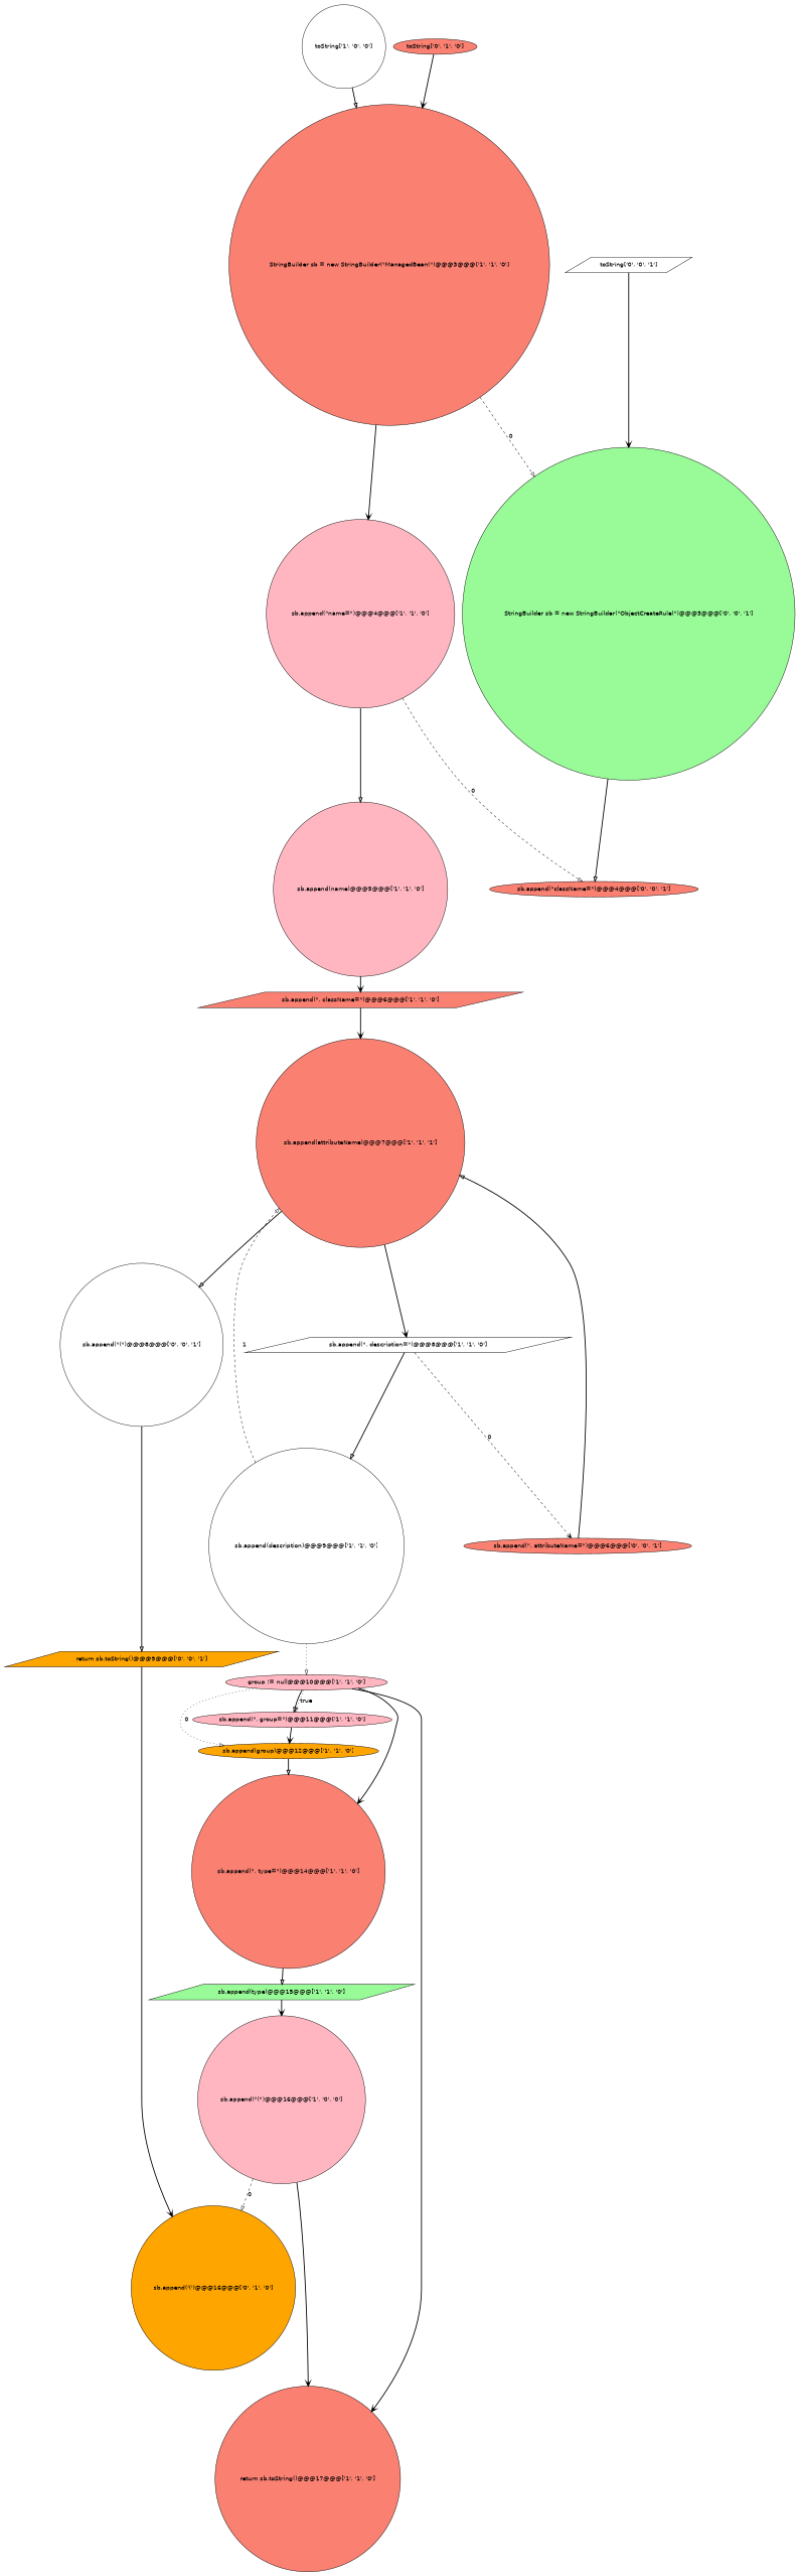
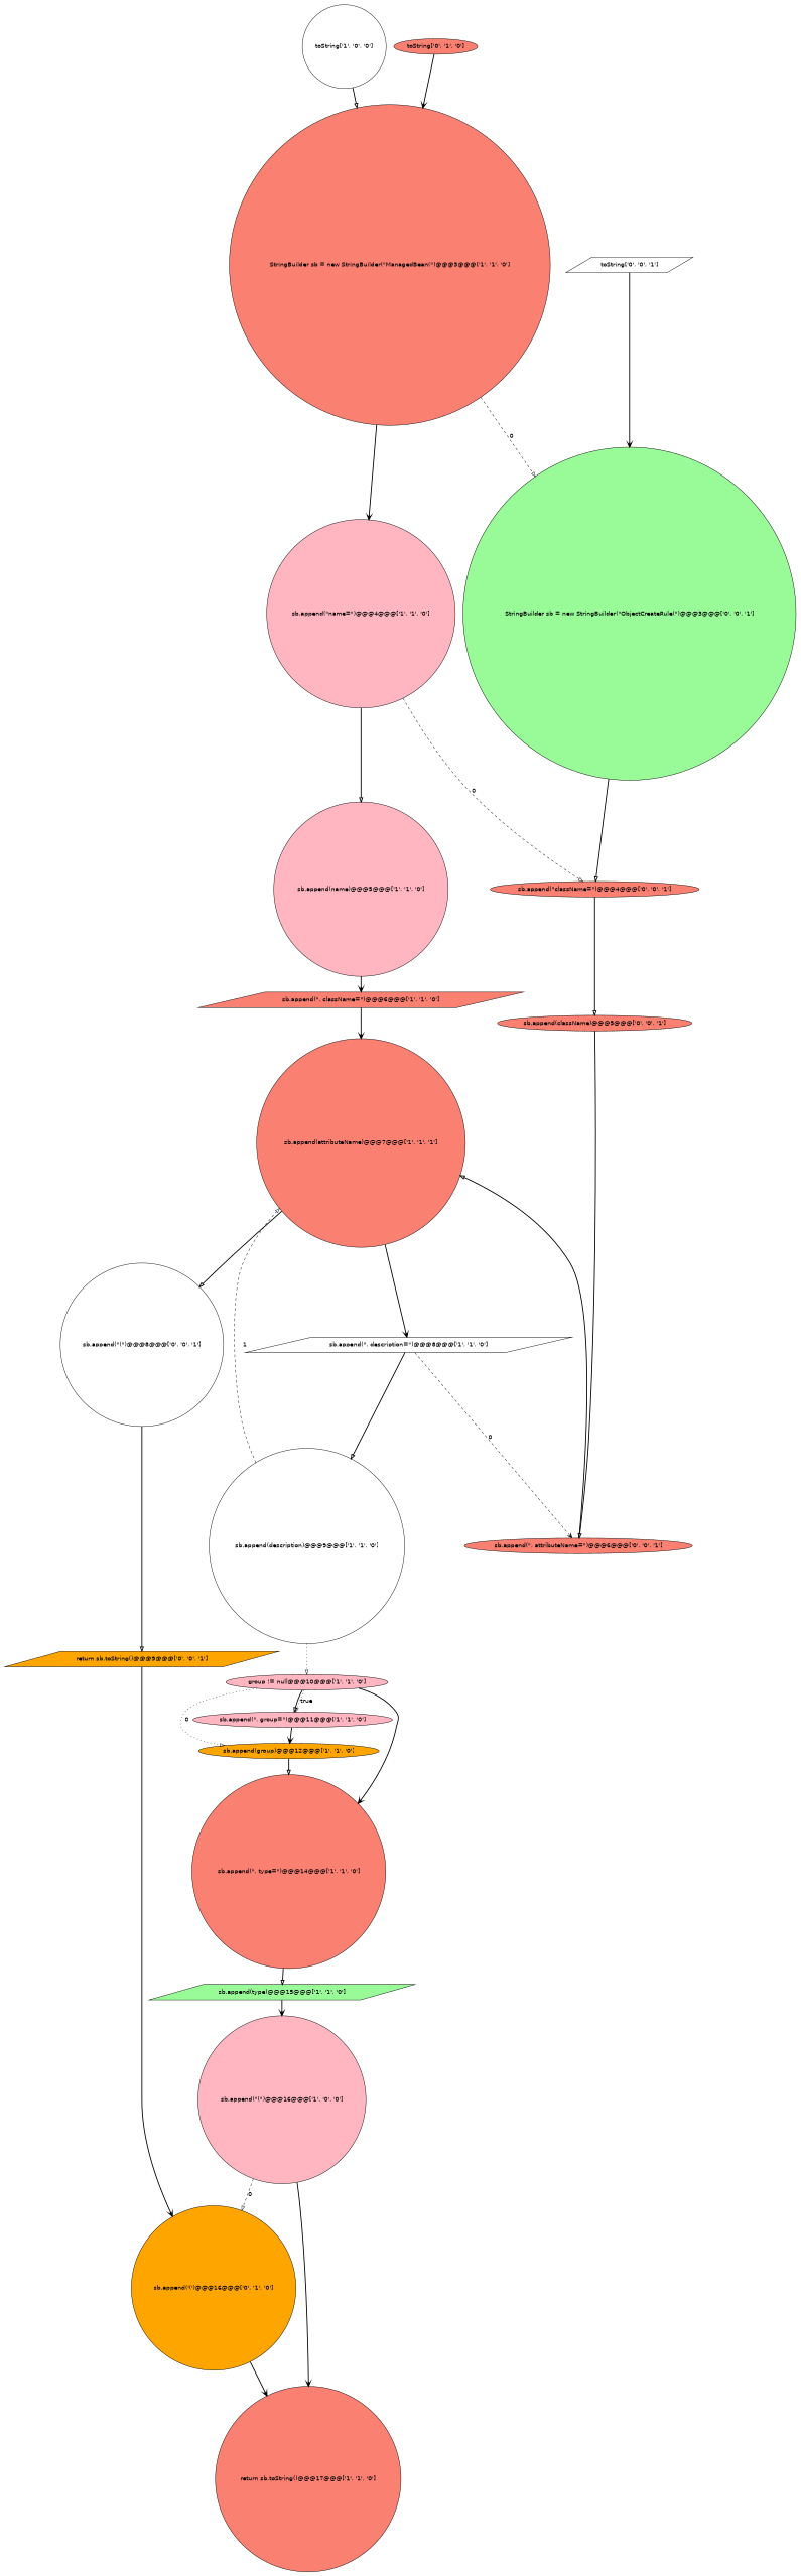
  digraph {
    fontname="DejaVu Sans"
    node [fillcolor=salmon fontname="DejaVu Sans" shape=circle style=filled]
    edge [arrowhead=onormal fontname="DejaVu Sans" style=bold]
    n1 [label="return sb.toString()@@@17@@@['1', '1', '0']"]
    n2 [label="sb.append(\", attributeName=\")@@@6@@@['0', '0', '1']" shape=ellipse]
    n3 [label="sb.append(attributeName)@@@7@@@['1', '1', '1']"]
    n4 [fillcolor=white label="sb.append(\", description=\")@@@8@@@['1', '1', '0']" shape=parallelogram]
    n5 [fillcolor=white label="sb.append(\"(\")@@@8@@@['0', '0', '1']"]
+   n6 [label="sb.append(className)@@@5@@@['0', '0', '1']" shape=ellipse]
    n7 [fillcolor=white label="sb.append(description)@@@9@@@['1', '1', '0']"]
    n8 [fillcolor=orange label="return sb.toString()@@@9@@@['0', '0', '1']" shape=parallelogram]
    n9 [fillcolor=palegreen label="StringBuilder sb = new StringBuilder(\"ObjectCreateRule(\")@@@3@@@['0', '0', '1']"]
    n10 [label="sb.append(\"className=\")@@@4@@@['0', '0', '1']" shape=ellipse]
    n11 [fillcolor=white label="toString['0', '0', '1']" shape=parallelogram]
    n12 [label="sb.append(\", className=\")@@@6@@@['1', '1', '0']" shape=parallelogram]
    n13 [fillcolor=white label="toString['1', '0', '0']"]
    n14 [label="StringBuilder sb = new StringBuilder(\"ManagedBean(\")@@@3@@@['1', '1', '0']"]
    n15 [fillcolor=lightpink label="sb.append(\"name=\")@@@4@@@['1', '1', '0']"]
    n16 [fillcolor=lightpink label="sb.append(\", group=\")@@@11@@@['1', '1', '0']" shape=ellipse]
    n17 [fillcolor=orange label="sb.append(group)@@@12@@@['1', '1', '0']" shape=ellipse]
    n18 [label="sb.append(\", type=\")@@@14@@@['1', '1', '0']"]
    n19 [fillcolor=lightpink label="sb.append(name)@@@5@@@['1', '1', '0']"]
    n20 [fillcolor=lightpink label="group != null@@@10@@@['1', '1', '0']" shape=ellipse]
    n21 [fillcolor=palegreen label="sb.append(type)@@@15@@@['1', '1', '0']" shape=parallelogram]
    n22 [fillcolor=lightpink label="sb.append(\"(\")@@@16@@@['1', '0', '0']"]
    n23 [fillcolor=orange label="sb.append('(')@@@16@@@['0', '1', '0']"]
    n24 [label="toString['0', '1', '0']" shape=ellipse]
    n2 -> n3
    n3 -> n4 [arrowhead=vee]
    n3 -> n5
    n4 -> n2 [arrowhead=vee label=0 style=dashed]
    n4 -> n7
    n5 -> n8
+   n6 -> n2
    n7 -> n3 [label=1 style=dashed]
    n7 -> n20 [style=dotted]
    n8 -> n23 [arrowhead=vee]
    n9 -> n10
+   n10 -> n6
    n11 -> n9 [arrowhead=vee]
    n12 -> n3 [arrowhead=vee]
    n13 -> n14
    n14 -> n9 [label=0 style=dashed]
    n14 -> n15 [arrowhead=vee]
    n15 -> n10 [label=0 style=dashed]
    n15 -> n19
    n16 -> n17 [arrowhead=vee]
    n17 -> n18
    n18 -> n21
    n19 -> n12 [arrowhead=vee]
    n20 -> n16
    n20 -> n16 [label=true style=dotted]
    n20 -> n17 [label=0 style=dotted]
    n20 -> n18 [arrowhead=vee]
    n21 -> n22 [arrowhead=vee]
    n22 -> n1 [arrowhead=vee]
    n22 -> n23 [label=0 style=dashed]
-   n20 -> n1 [arrowhead=vee]
+   n23 -> n1 [arrowhead=vee]
    n24 -> n14 [arrowhead=vee]
  }
